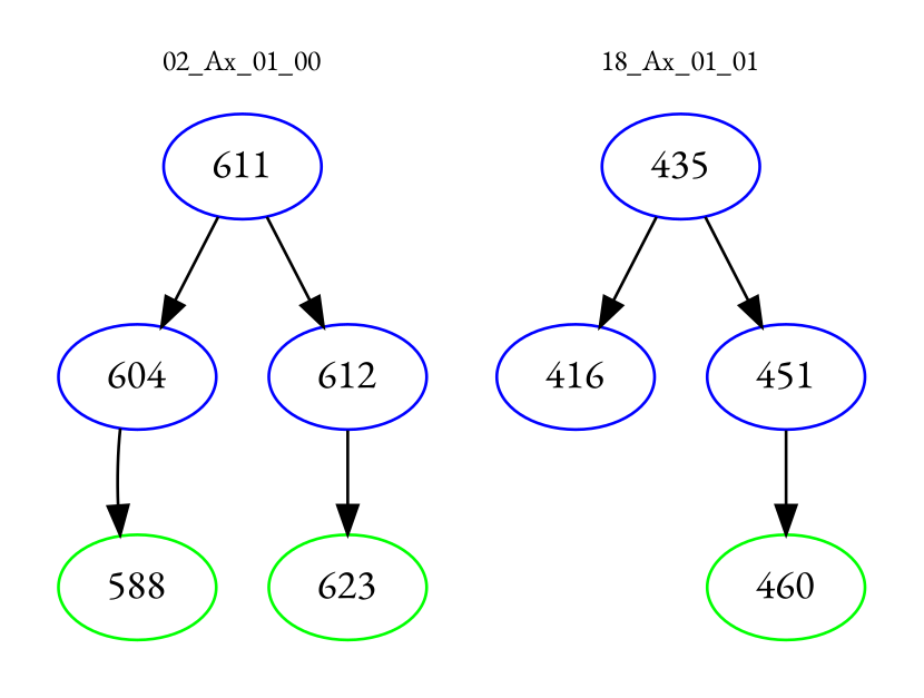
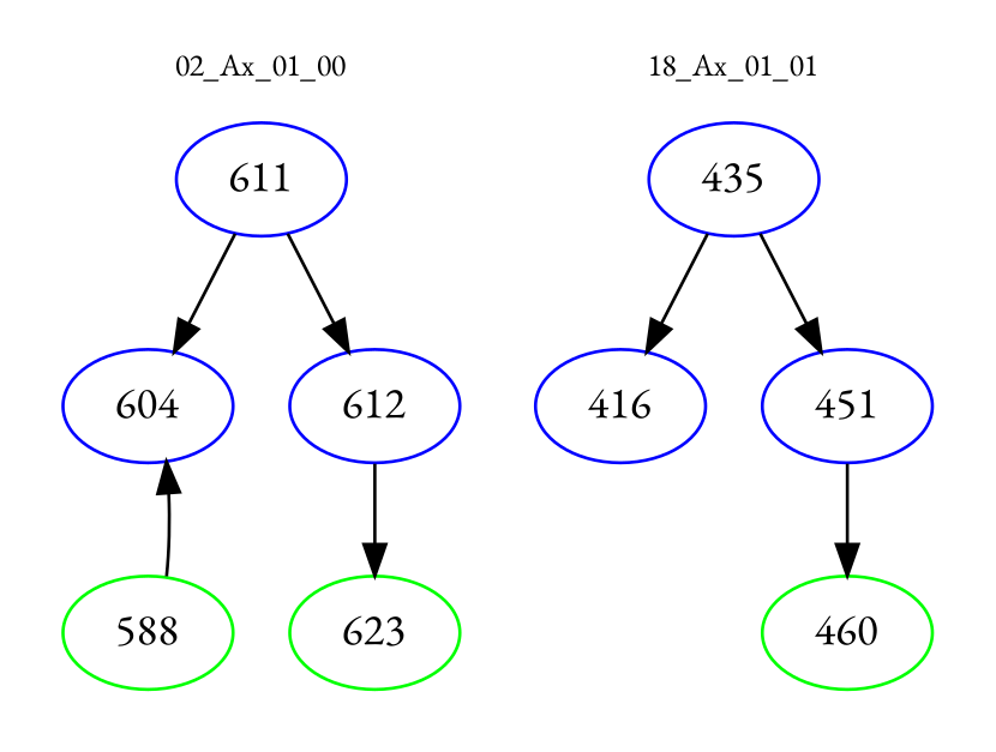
  digraph {
    fontname="EB Garamond"
    node [color=blue fontname="EB Garamond"]
    edge [color=black fontname="EB Garamond"]
    n1 [label=611]
    n2 [label=604]
    n3 [label=612]
    n4 [color=green label=588]
    n5 [color=green label=623]
    n6 [label=435]
    n7 [label=416]
    n8 [label=451]
    n9 [color=green label=460]
    subgraph cluster_1 {
      color=white
      fontsize=10
      label="02_Ax_01_00"
      n1
      n2
      n3
      n4
      n5
    }
    subgraph cluster_2 {
      color=white
      fontsize=10
      label="18_Ax_01_01"
      n6
      n7
      n8
      n9
    }
    n1 -> n2
    n1 -> n3
-   n2 -> n4
+   n4 -> n2
    n3 -> n5
    n6 -> n7
    n6 -> n8
    n8 -> n9
  }
